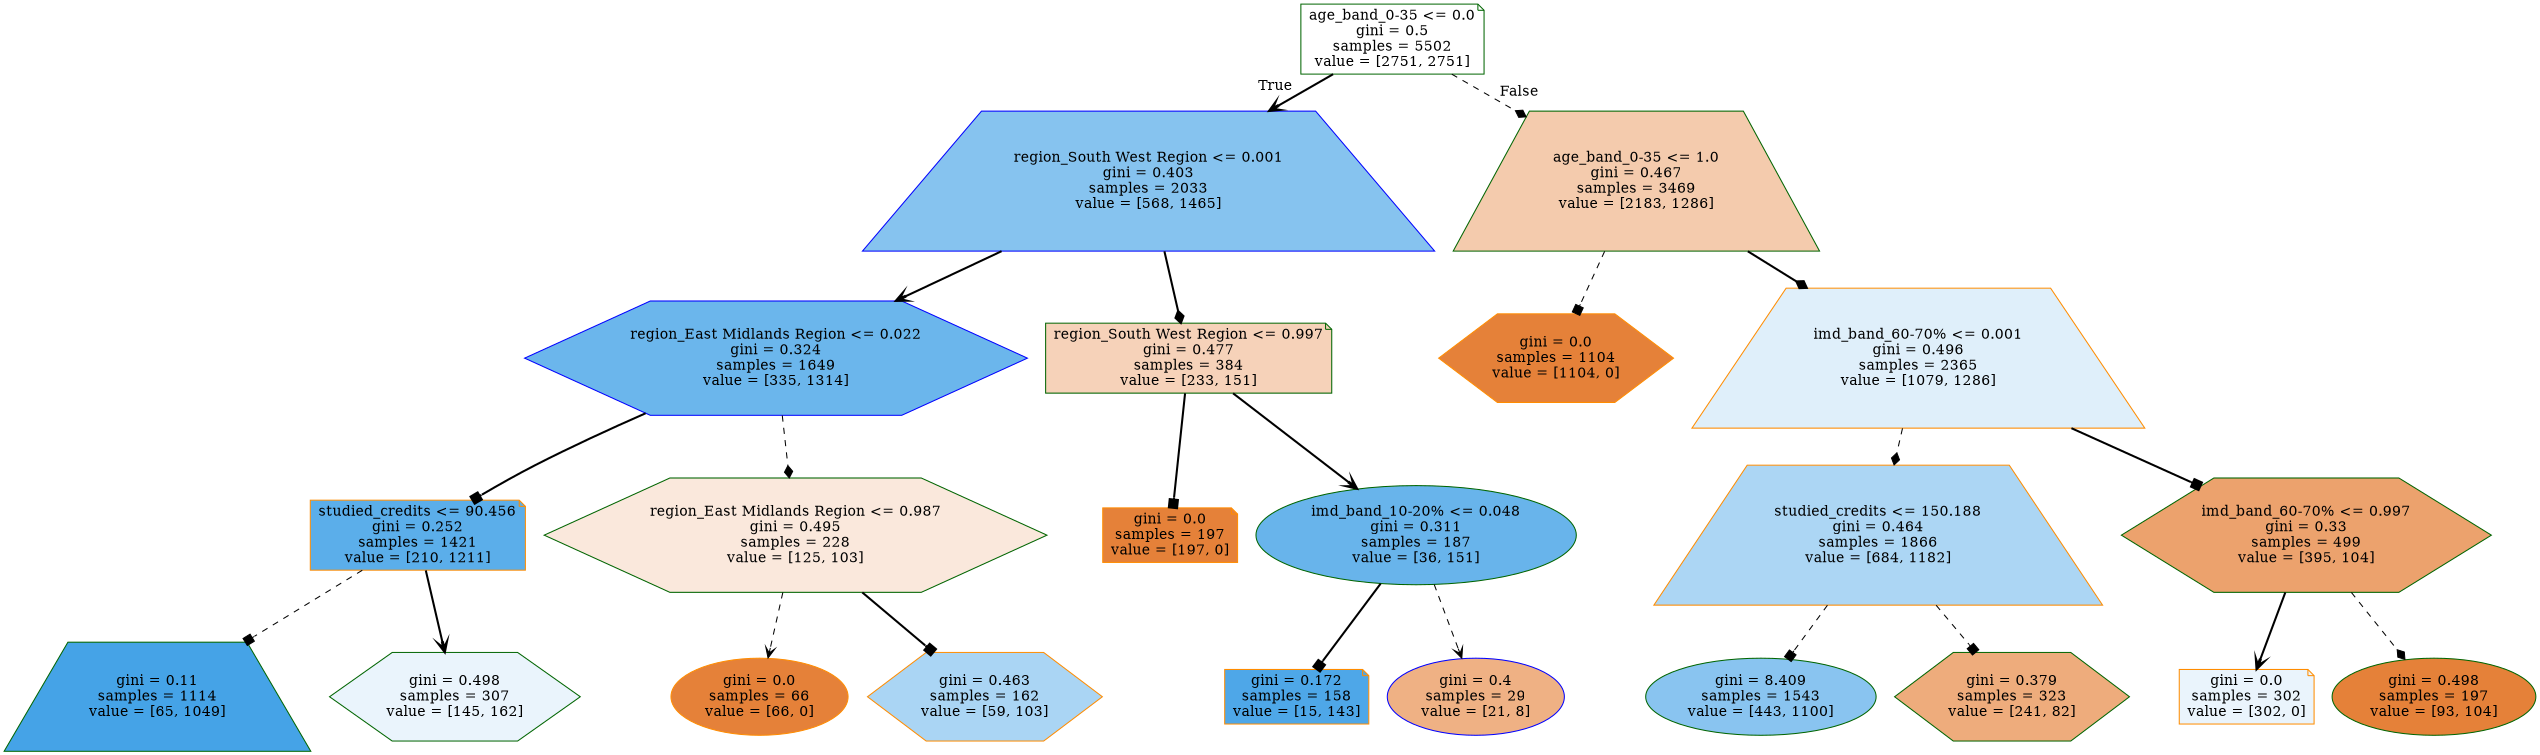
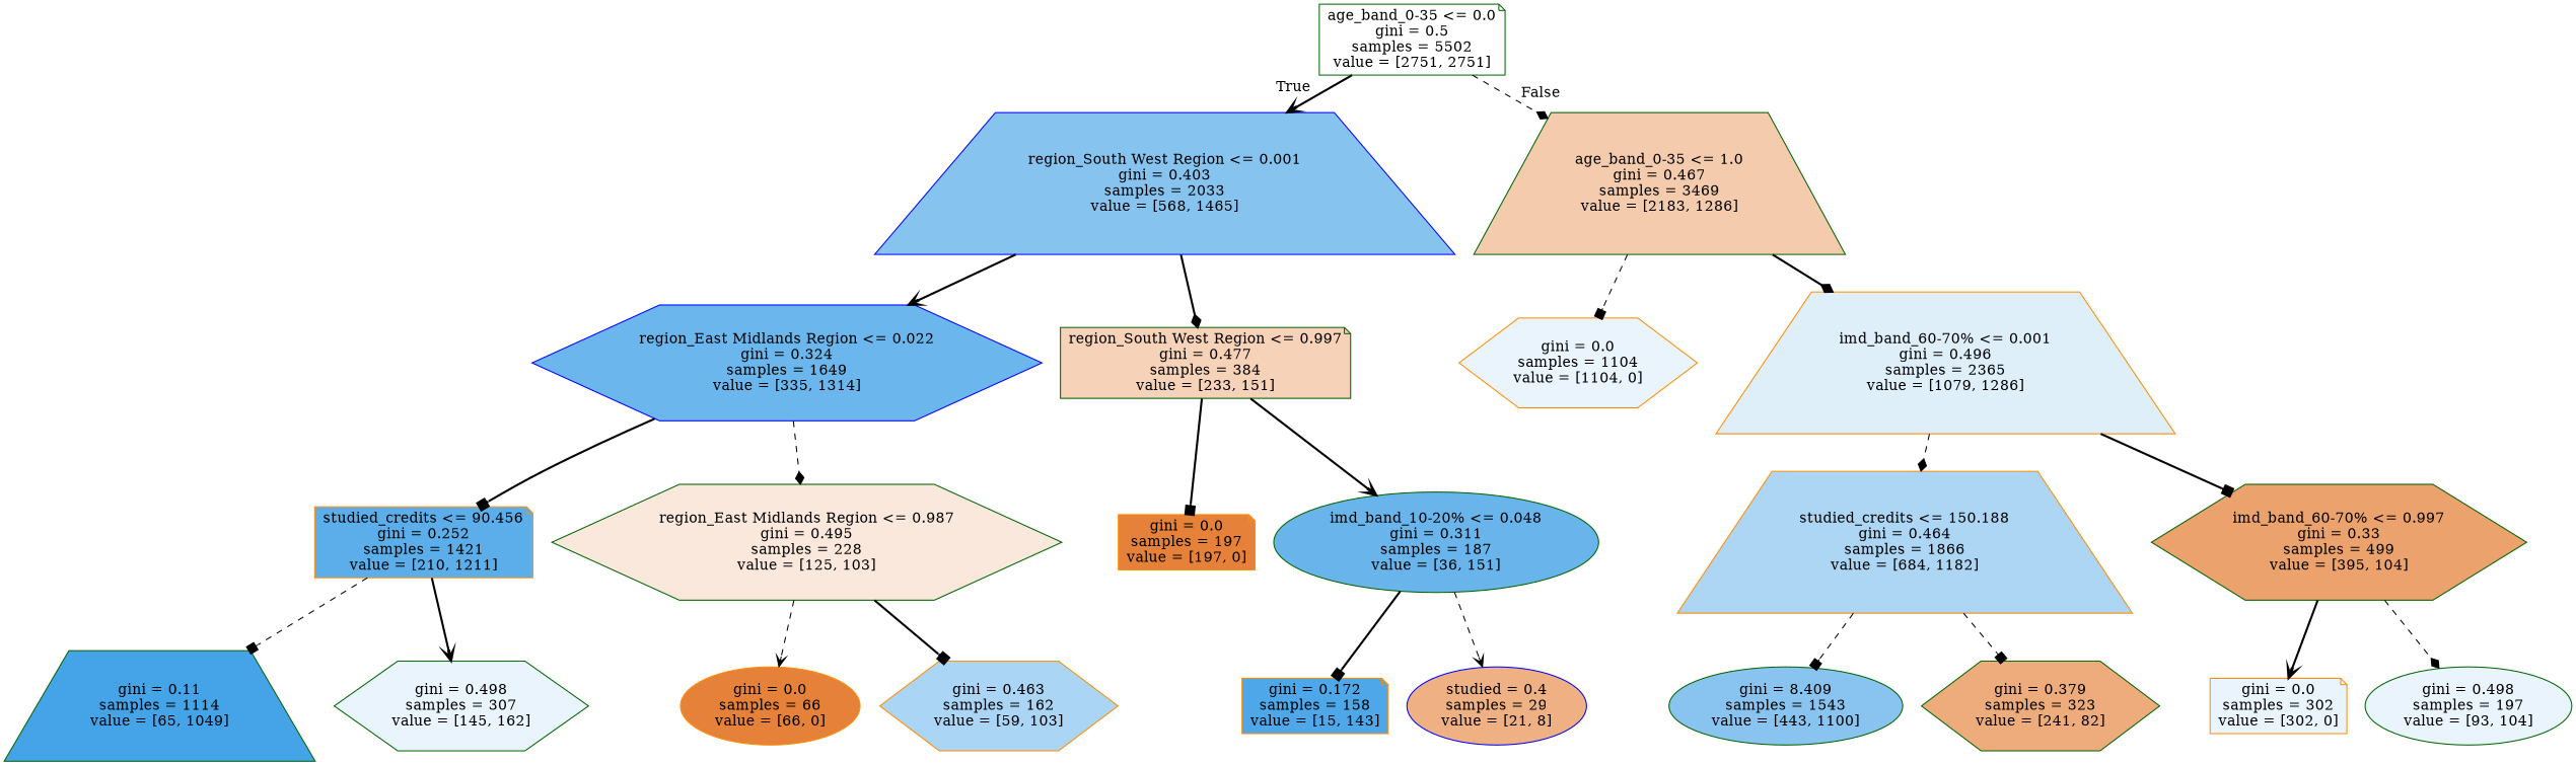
  digraph {
    node [color=darkgreen fillcolor="#e58139ff" shape=hexagon style=filled]
    edge [arrowhead=box style=bold]
    n1 [fillcolor="#e5813900" label="age_band_0-35 <= 0.0\ngini = 0.5\nsamples = 5502\nvalue = [2751, 2751]" shape=note]
    n2 [color=blue fillcolor="#399de59c" label="region_South West Region <= 0.001\ngini = 0.403\nsamples = 2033\nvalue = [568, 1465]" shape=trapezium]
    n3 [fillcolor="#e5813969" label="age_band_0-35 <= 1.0\ngini = 0.467\nsamples = 3469\nvalue = [2183, 1286]" shape=trapezium]
    n4 [color=blue fillcolor="#399de5be" label="region_East Midlands Region <= 0.022\ngini = 0.324\nsamples = 1649\nvalue = [335, 1314]"]
    n5 [fillcolor="#e581395a" label="region_South West Region <= 0.997\ngini = 0.477\nsamples = 384\nvalue = [233, 151]" shape=note]
-   n6 [color=darkorange label="gini = 0.0\nsamples = 1104\nvalue = [1104, 0]"]
+   n6 [color=darkorange fillcolor="#399de51b" label="gini = 0.0\nsamples = 1104\nvalue = [1104, 0]"]
    n7 [color=darkorange fillcolor="#399de529" label="imd_band_60-70% <= 0.001\ngini = 0.496\nsamples = 2365\nvalue = [1079, 1286]" shape=trapezium]
    n8 [color=darkorange fillcolor="#399de5d3" label="studied_credits <= 90.456\ngini = 0.252\nsamples = 1421\nvalue = [210, 1211]" shape=note]
    n9 [fillcolor="#e581392d" label="region_East Midlands Region <= 0.987\ngini = 0.495\nsamples = 228\nvalue = [125, 103]"]
    n10 [color=darkorange label="gini = 0.0\nsamples = 197\nvalue = [197, 0]" shape=note]
    n11 [fillcolor="#399de5c2" label="imd_band_10-20% <= 0.048\ngini = 0.311\nsamples = 187\nvalue = [36, 151]" shape=ellipse]
    n12 [fillcolor="#399de5ef" label="gini = 0.11\nsamples = 1114\nvalue = [65, 1049]" shape=trapezium]
    n13 [fillcolor="#399de51b" label="gini = 0.498\nsamples = 307\nvalue = [145, 162]"]
    n14 [color=darkorange label="gini = 0.0\nsamples = 66\nvalue = [66, 0]" shape=ellipse]
    n15 [color=darkorange fillcolor="#399de56d" label="gini = 0.463\nsamples = 162\nvalue = [59, 103]"]
    n16 [color=darkorange fillcolor="#399de5e4" label="gini = 0.172\nsamples = 158\nvalue = [15, 143]" shape=note]
-   n17 [color=blue fillcolor="#e581399e" label="gini = 0.4\nsamples = 29\nvalue = [21, 8]" shape=ellipse]
+   n17 [color=blue fillcolor="#e581399e" label="studied = 0.4\nsamples = 29\nvalue = [21, 8]" shape=ellipse]
    n18 [color=darkorange fillcolor="#399de56b" label="studied_credits <= 150.188\ngini = 0.464\nsamples = 1866\nvalue = [684, 1182]" shape=trapezium]
    n19 [fillcolor="#e58139bc" label="imd_band_60-70% <= 0.997\ngini = 0.33\nsamples = 499\nvalue = [395, 104]"]
    n20 [fillcolor="#399de598" label="gini = 8.409\nsamples = 1543\nvalue = [443, 1100]" shape=ellipse]
    n21 [fillcolor="#e58139a8" label="gini = 0.379\nsamples = 323\nvalue = [241, 82]"]
    n22 [color=darkorange fillcolor="#399de51b" label="gini = 0.0\nsamples = 302\nvalue = [302, 0]" shape=note]
-   n23 [label="gini = 0.498\nsamples = 197\nvalue = [93, 104]" shape=ellipse]
+   n23 [fillcolor="#399de51b" label="gini = 0.498\nsamples = 197\nvalue = [93, 104]" shape=ellipse]
    n1 -> n2 [arrowhead=vee headlabel=True labelangle=45 labeldistance=2.5]
    n1 -> n3 [arrowhead=diamond headlabel=False labelangle=-45 labeldistance=2.5 style=dashed]
    n2 -> n4 [arrowhead=vee]
    n2 -> n5 [arrowhead=diamond]
    n3 -> n6 [style=dashed]
    n3 -> n7 [arrowhead=diamond]
    n4 -> n8
    n4 -> n9 [arrowhead=diamond style=dashed]
    n5 -> n10
    n5 -> n11 [arrowhead=vee]
    n7 -> n18 [arrowhead=diamond style=dashed]
    n7 -> n19
    n8 -> n12 [style=dashed]
    n8 -> n13 [arrowhead=vee]
    n9 -> n14 [arrowhead=vee style=dashed]
    n9 -> n15
    n11 -> n16
    n11 -> n17 [arrowhead=vee style=dashed]
    n18 -> n20 [style=dashed]
    n18 -> n21 [style=dashed]
    n19 -> n22 [arrowhead=vee]
    n19 -> n23 [arrowhead=diamond style=dashed]
  }
